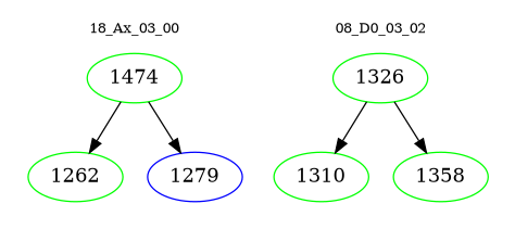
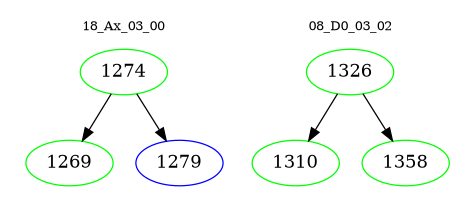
  digraph {
    node [color=green]
    edge [color=black]
-   n1 [label=1474]
-   n2 [label=1262]
+   n1 [label=1274]
+   n2 [label=1269]
    n3 [color=blue label=1279]
    n4 [label=1326]
    n5 [label=1310]
    n6 [label=1358]
    subgraph cluster_1 {
      color=white
      fontsize=10
      label="18_Ax_03_00"
      n1
      n2
      n3
    }
    subgraph cluster_2 {
      color=white
      fontsize=10
      label="08_D0_03_02"
      n4
      n5
      n6
    }
    n1 -> n2
    n1 -> n3
    n4 -> n5
    n4 -> n6
  }
